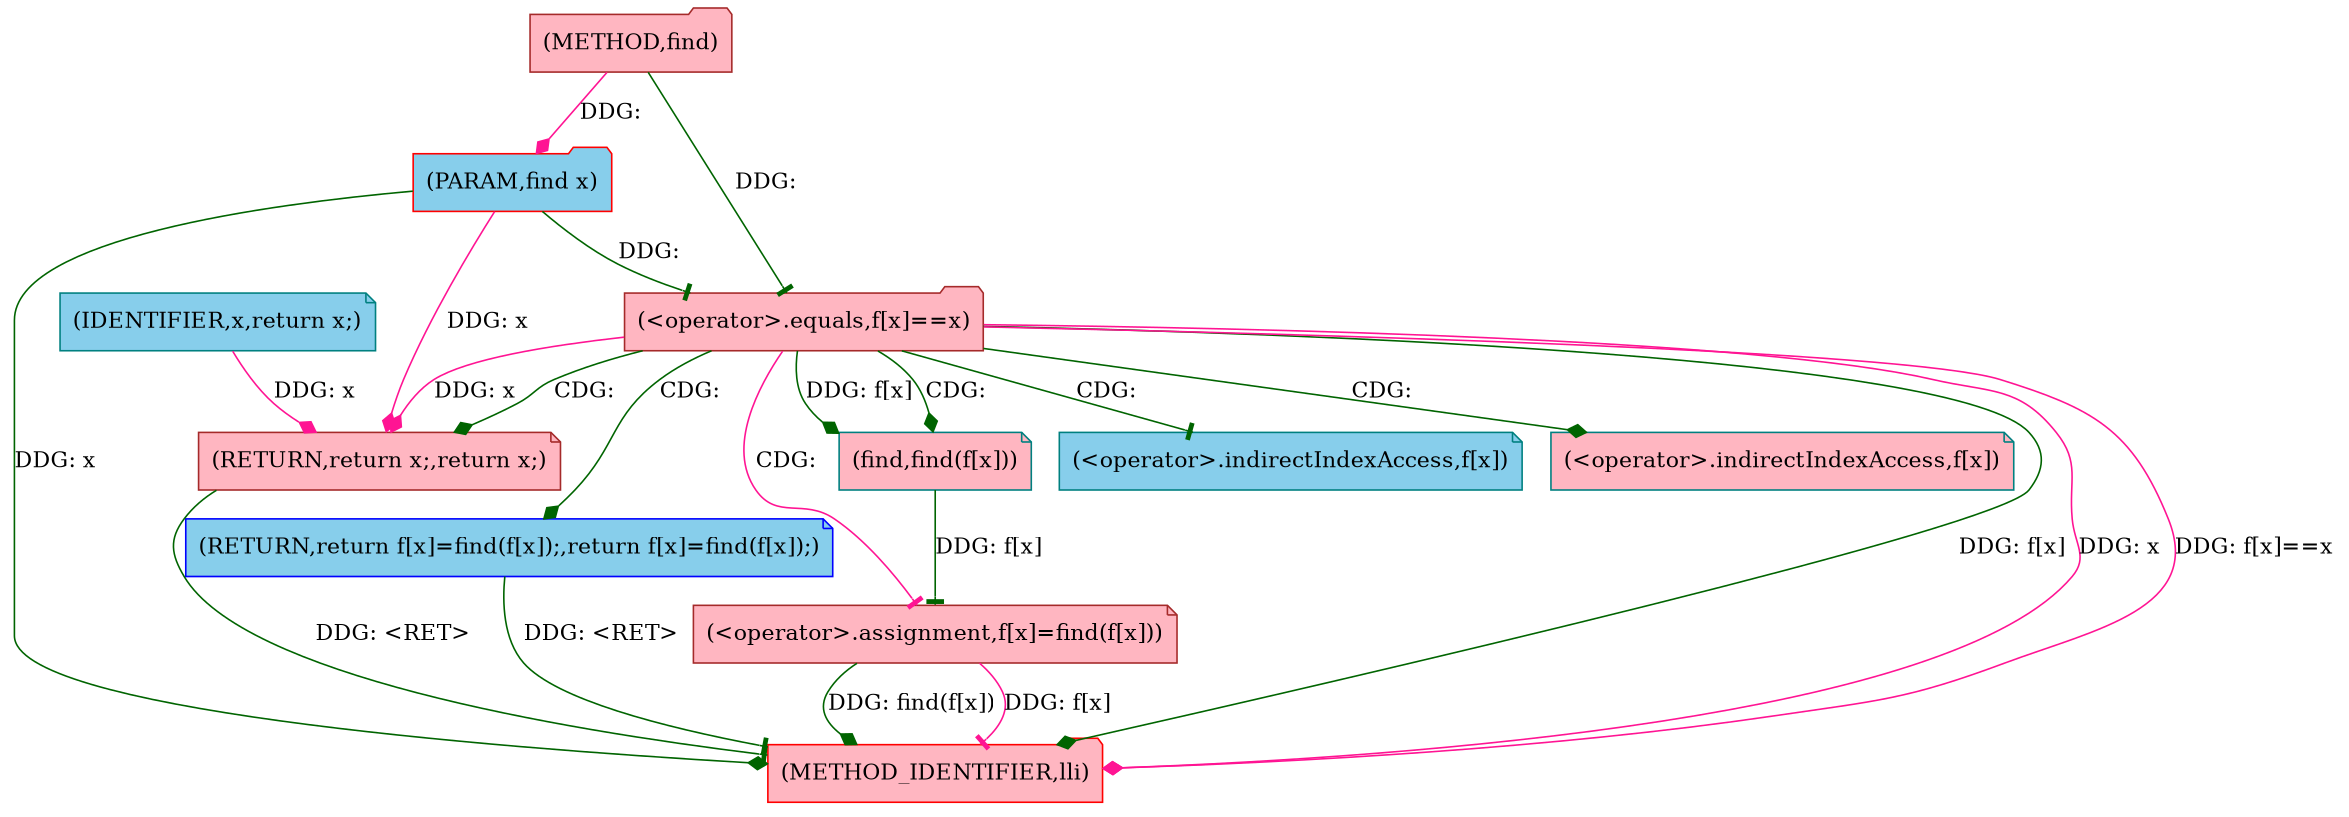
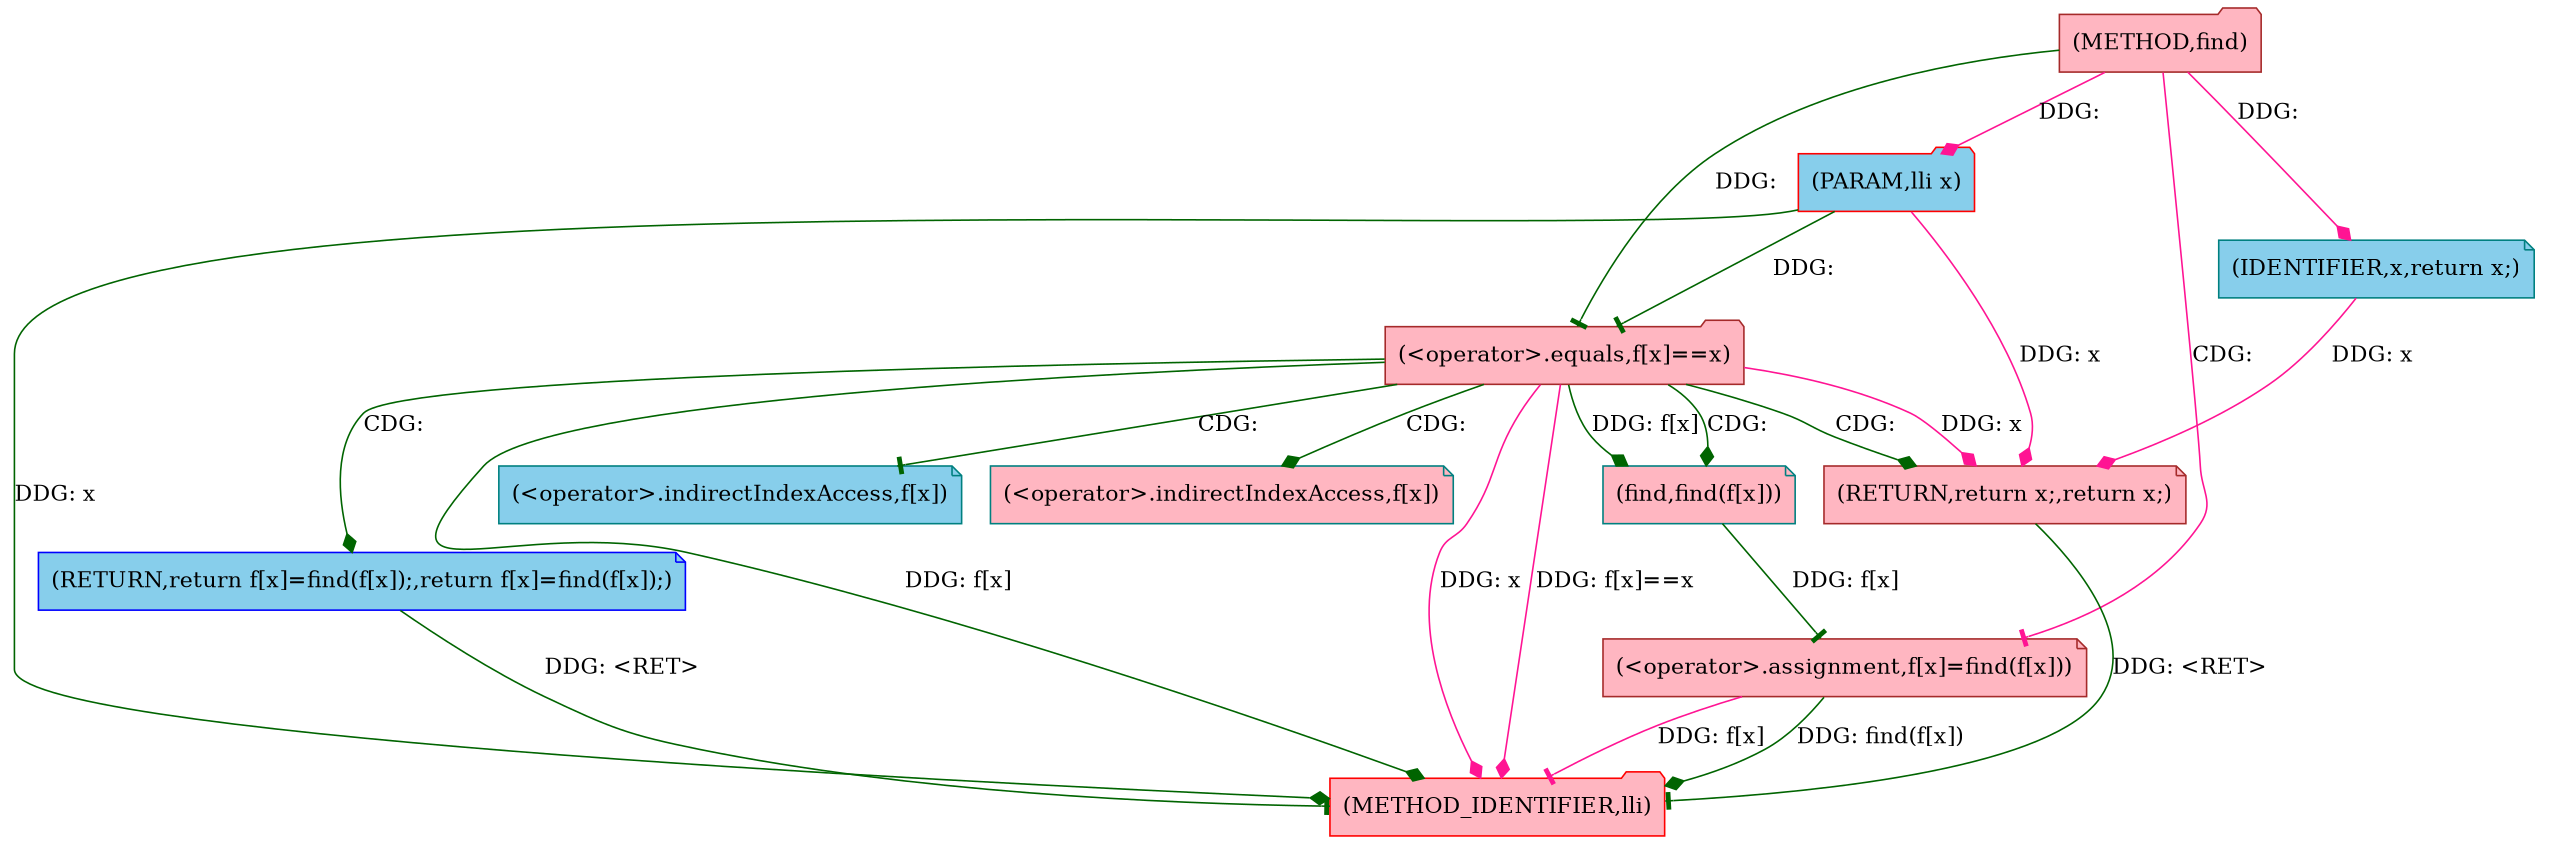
  digraph {
    node [color=brown fillcolor=lightpink shape=note style=filled]
    edge [arrowhead=diamond color=darkgreen]
    n1 [label="(METHOD,find)" shape=folder]
-   n2 [color=red fillcolor=skyblue label="(PARAM,find x)" shape=folder]
+   n2 [color=red fillcolor=skyblue label="(PARAM,lli x)" shape=folder]
    n3 [label="(<operator>.equals,f[x]==x)" shape=folder]
    n4 [color=teal fillcolor=skyblue label="(IDENTIFIER,x,return x;)"]
    n5 [color=red label="(METHOD_IDENTIFIER,lli)" shape=folder]
    n6 [label="(RETURN,return x;,return x;)"]
    n7 [color=blue fillcolor=skyblue label="(RETURN,return f[x]=find(f[x]);,return f[x]=find(f[x]);)"]
    n8 [label="(<operator>.assignment,f[x]=find(f[x]))"]
    n9 [color=teal label="(find,find(f[x]))"]
    n10 [color=teal fillcolor=skyblue label="(<operator>.indirectIndexAccess,f[x])"]
    n11 [color=teal label="(<operator>.indirectIndexAccess,f[x])"]
    n1 -> n2 [color=deeppink label="DDG: "]
    n1 -> n3 [arrowhead=tee label="DDG: "]
+   n1 -> n4 [color=deeppink label="DDG: "]
    n2 -> n3 [arrowhead=tee label="DDG: "]
    n2 -> n5 [label="DDG: x"]
    n2 -> n6 [color=deeppink label="DDG: x"]
    n3 -> n5 [label="DDG: f[x]"]
    n3 -> n5 [color=deeppink label="DDG: x"]
    n3 -> n5 [color=deeppink label="DDG: f[x]==x"]
    n3 -> n6 [color=deeppink label="DDG: x"]
    n3 -> n6 [label="CDG: "]
    n3 -> n7 [label="CDG: "]
-   n3 -> n8 [arrowhead=tee color=deeppink label="CDG: "]
+   n1 -> n8 [arrowhead=tee color=deeppink label="CDG: "]
    n3 -> n9 [label="DDG: f[x]"]
    n3 -> n9 [label="CDG: "]
    n3 -> n10 [arrowhead=tee label="CDG: "]
    n3 -> n11 [label="CDG: "]
    n4 -> n6 [color=deeppink label="DDG: x"]
    n6 -> n5 [arrowhead=tee label="DDG: <RET>"]
    n7 -> n5 [arrowhead=tee label="DDG: <RET>"]
    n8 -> n5 [arrowhead=tee color=deeppink label="DDG: f[x]"]
    n8 -> n5 [label="DDG: find(f[x])"]
    n9 -> n8 [arrowhead=tee label="DDG: f[x]"]
  }
